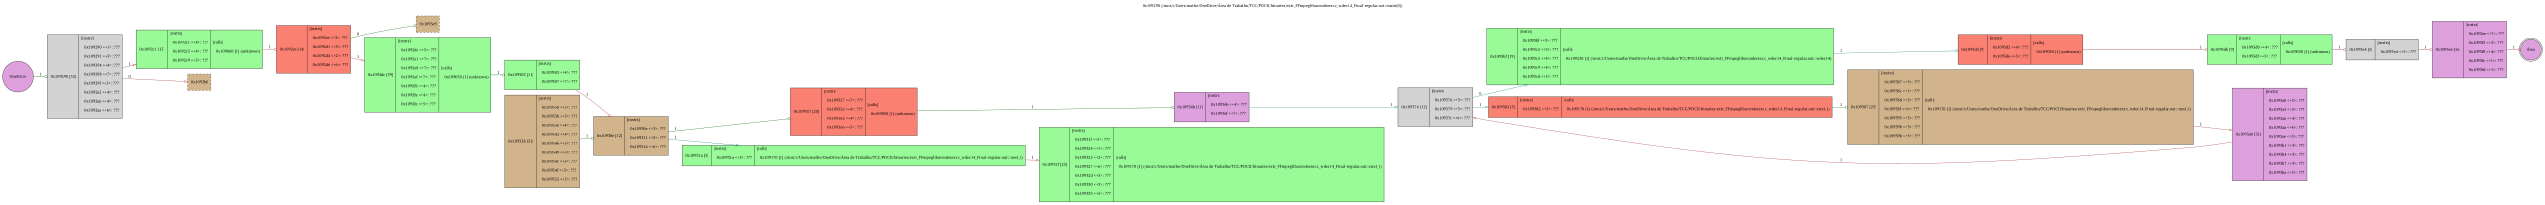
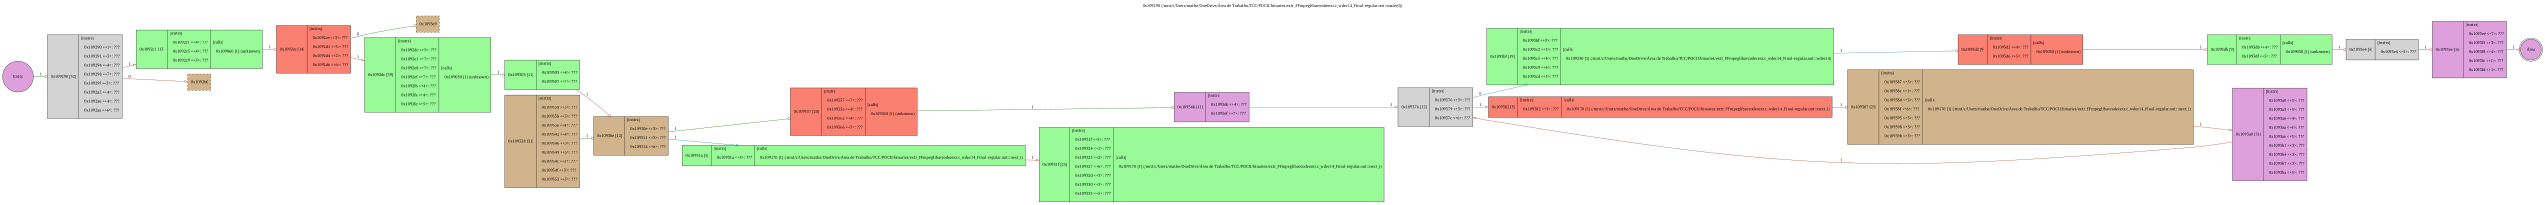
  digraph {
    fontname="PT Serif"
    label="0x109290 (/mnt/c/Users/mathe/OneDrive/Área de Trabalho/TCC/POCII/binaries/extr_FFmpeglibavcodecexr.c_wdec14_Final-regular.out::main(0))"
    labelloc=t
    rankdir=LR
    node [fillcolor=palegreen fontname="PT Serif" shape=record style=filled]
    edge [arrowhead=odot color=brown fontname="PT Serif"]
-   Entry [fillcolor=plum height=0.3 shape=circle width=0.3 label=OneDrive]
+   Entry [fillcolor=plum height=0.3 shape=circle width=0.3]
    n2 [fillcolor=lightgrey label="{\n     0x109290 [32]\l\n     | [instrs]\l\n     &nbsp;&nbsp;0x109290 \<+1\>: ???\l\n     &nbsp;&nbsp;0x109291 \<+3\>: ???\l\n     &nbsp;&nbsp;0x109294 \<+4\>: ???\l\n     &nbsp;&nbsp;0x109298 \<+7\>: ???\l\n     &nbsp;&nbsp;0x10929f \<+3\>: ???\l\n     &nbsp;&nbsp;0x1092a2 \<+4\>: ???\l\n     &nbsp;&nbsp;0x1092a6 \<+4\>: ???\l\n     &nbsp;&nbsp;0x1092aa \<+6\>: ???\l\n  }"]
    n3 [label="{\n     0x1092c1 [13]\l\n     | [instrs]\l\n     &nbsp;&nbsp;0x1092c1 \<+4\>: ???\l\n     &nbsp;&nbsp;0x1092c5 \<+4\>: ???\l\n     &nbsp;&nbsp;0x1092c9 \<+5\>: ???\l\n     | [calls]\l\n     &nbsp;&nbsp;0x109060 \{1\} (unknown)\l\n  }"]
    n4 [fillcolor=tan label="{\n     0x1092b0\l\n  }" style="dashed,filled"]
    n5 [fillcolor=salmon label="{\n     0x1092ce [14]\l\n     | [instrs]\l\n     &nbsp;&nbsp;0x1092ce \<+3\>: ???\l\n     &nbsp;&nbsp;0x1092d1 \<+3\>: ???\l\n     &nbsp;&nbsp;0x1092d4 \<+2\>: ???\l\n     &nbsp;&nbsp;0x1092d6 \<+6\>: ???\l\n  }"]
    n6 [fillcolor=tan label="{\n     0x1093e9\l\n  }" style="dashed,filled"]
    n7 [label="{\n     0x1092dc [39]\l\n     | [instrs]\l\n     &nbsp;&nbsp;0x1092dc \<+5\>: ???\l\n     &nbsp;&nbsp;0x1092e1 \<+7\>: ???\l\n     &nbsp;&nbsp;0x1092e8 \<+7\>: ???\l\n     &nbsp;&nbsp;0x1092ef \<+7\>: ???\l\n     &nbsp;&nbsp;0x1092f6 \<+4\>: ???\l\n     &nbsp;&nbsp;0x1092fa \<+4\>: ???\l\n     &nbsp;&nbsp;0x1092fe \<+5\>: ???\l\n     | [calls]\l\n     &nbsp;&nbsp;0x109050 \{1\} (unknown)\l\n  }"]
    n8 [label="{\n     0x109303 [11]\l\n     | [instrs]\l\n     &nbsp;&nbsp;0x109303 \<+4\>: ???\l\n     &nbsp;&nbsp;0x109307 \<+7\>: ???\l\n  }"]
    n9 [fillcolor=tan label="{\n     0x10930e [12]\l\n     | [instrs]\l\n     &nbsp;&nbsp;0x10930e \<+3\>: ???\l\n     &nbsp;&nbsp;0x109311 \<+3\>: ???\l\n     &nbsp;&nbsp;0x109314 \<+6\>: ???\l\n  }"]
    n10 [fillcolor=plum height=0.3 label="Área" peripheries=2 shape=circle width=0.3]
    n11 [fillcolor=salmon label="{\n     0x109357 [20]\l\n     | [instrs]\l\n     &nbsp;&nbsp;0x109357 \<+7\>: ???\l\n     &nbsp;&nbsp;0x10935e \<+4\>: ???\l\n     &nbsp;&nbsp;0x109362 \<+4\>: ???\l\n     &nbsp;&nbsp;0x109366 \<+5\>: ???\l\n     | [calls]\l\n     &nbsp;&nbsp;0x109050 \{1\} (unknown)\l\n  }"]
    n12 [label="{\n     0x10931a [5]\l\n     | [instrs]\l\n     &nbsp;&nbsp;0x10931a \<+5\>: ???\l\n     | [calls]\l\n     &nbsp;&nbsp;0x109170 \{1\} (/mnt/c/Users/mathe/OneDrive/Área de Trabalho/TCC/POCII/binaries/extr_FFmpeglibavcodecexr.c_wdec14_Final-regular.out::next_i)\l\n  }"]
    n13 [fillcolor=plum label="{\n     0x10936b [11]\l\n     | [instrs]\l\n     &nbsp;&nbsp;0x10936b \<+4\>: ???\l\n     &nbsp;&nbsp;0x10936f \<+7\>: ???\l\n  }"]
    n14 [label="{\n     0x10931f [25]\l\n     | [instrs]\l\n     &nbsp;&nbsp;0x10931f \<+5\>: ???\l\n     &nbsp;&nbsp;0x109324 \<+1\>: ???\l\n     &nbsp;&nbsp;0x109325 \<+2\>: ???\l\n     &nbsp;&nbsp;0x109327 \<+6\>: ???\l\n     &nbsp;&nbsp;0x10932d \<+3\>: ???\l\n     &nbsp;&nbsp;0x109330 \<+3\>: ???\l\n     &nbsp;&nbsp;0x109333 \<+5\>: ???\l\n     | [calls]\l\n     &nbsp;&nbsp;0x109170 \{1\} (/mnt/c/Users/mathe/OneDrive/Área de Trabalho/TCC/POCII/binaries/extr_FFmpeglibavcodecexr.c_wdec14_Final-regular.out::next_i)\l\n  }"]
    n15 [fillcolor=lightgrey label="{\n     0x109376 [12]\l\n     | [instrs]\l\n     &nbsp;&nbsp;0x109376 \<+3\>: ???\l\n     &nbsp;&nbsp;0x109379 \<+3\>: ???\l\n     &nbsp;&nbsp;0x10937c \<+6\>: ???\l\n  }"]
    n16 [fillcolor=tan label="{\n     0x109338 [31]\l\n     | [instrs]\l\n     &nbsp;&nbsp;0x109338 \<+3\>: ???\l\n     &nbsp;&nbsp;0x10933b \<+3\>: ???\l\n     &nbsp;&nbsp;0x10933e \<+4\>: ???\l\n     &nbsp;&nbsp;0x109342 \<+4\>: ???\l\n     &nbsp;&nbsp;0x109346 \<+3\>: ???\l\n     &nbsp;&nbsp;0x109349 \<+3\>: ???\l\n     &nbsp;&nbsp;0x10934c \<+3\>: ???\l\n     &nbsp;&nbsp;0x10934f \<+3\>: ???\l\n     &nbsp;&nbsp;0x109352 \<+5\>: ???\l\n  }"]
    n17 [label="{\n     0x1093bf [19]\l\n     | [instrs]\l\n     &nbsp;&nbsp;0x1093bf \<+3\>: ???\l\n     &nbsp;&nbsp;0x1093c2 \<+3\>: ???\l\n     &nbsp;&nbsp;0x1093c5 \<+4\>: ???\l\n     &nbsp;&nbsp;0x1093c9 \<+4\>: ???\l\n     &nbsp;&nbsp;0x1093cd \<+5\>: ???\l\n     | [calls]\l\n     &nbsp;&nbsp;0x109230 \{1\} (/mnt/c/Users/mathe/OneDrive/Área de Trabalho/TCC/POCII/binaries/extr_FFmpeglibavcodecexr.c_wdec14_Final-regular.out::wdec14)\l\n  }"]
    n18 [fillcolor=salmon label="{\n     0x109382 [5]\l\n     | [instrs]\l\n     &nbsp;&nbsp;0x109382 \<+5\>: ???\l\n     | [calls]\l\n     &nbsp;&nbsp;0x109170 \{1\} (/mnt/c/Users/mathe/OneDrive/Área de Trabalho/TCC/POCII/binaries/extr_FFmpeglibavcodecexr.c_wdec14_Final-regular.out::next_i)\l\n  }"]
    n19 [fillcolor=salmon label="{\n     0x1093d2 [9]\l\n     | [instrs]\l\n     &nbsp;&nbsp;0x1093d2 \<+4\>: ???\l\n     &nbsp;&nbsp;0x1093d6 \<+5\>: ???\l\n     | [calls]\l\n     &nbsp;&nbsp;0x109030 \{1\} (unknown)\l\n  }"]
    n20 [fillcolor=tan label="{\n     0x109387 [25]\l\n     | [instrs]\l\n     &nbsp;&nbsp;0x109387 \<+5\>: ???\l\n     &nbsp;&nbsp;0x10938c \<+1\>: ???\l\n     &nbsp;&nbsp;0x10938d \<+2\>: ???\l\n     &nbsp;&nbsp;0x10938f \<+6\>: ???\l\n     &nbsp;&nbsp;0x109395 \<+3\>: ???\l\n     &nbsp;&nbsp;0x109398 \<+3\>: ???\l\n     &nbsp;&nbsp;0x10939b \<+5\>: ???\l\n     | [calls]\l\n     &nbsp;&nbsp;0x109170 \{1\} (/mnt/c/Users/mathe/OneDrive/Área de Trabalho/TCC/POCII/binaries/extr_FFmpeglibavcodecexr.c_wdec14_Final-regular.out::next_i)\l\n  }"]
    n21 [label="{\n     0x1093db [9]\l\n     | [instrs]\l\n     &nbsp;&nbsp;0x1093db \<+4\>: ???\l\n     &nbsp;&nbsp;0x1093df \<+5\>: ???\l\n     | [calls]\l\n     &nbsp;&nbsp;0x109030 \{1\} (unknown)\l\n  }"]
    n22 [fillcolor=plum label="{\n     0x1093a0 [31]\l\n     | [instrs]\l\n     &nbsp;&nbsp;0x1093a0 \<+3\>: ???\l\n     &nbsp;&nbsp;0x1093a3 \<+3\>: ???\l\n     &nbsp;&nbsp;0x1093a6 \<+4\>: ???\l\n     &nbsp;&nbsp;0x1093aa \<+4\>: ???\l\n     &nbsp;&nbsp;0x1093ae \<+3\>: ???\l\n     &nbsp;&nbsp;0x1093b1 \<+3\>: ???\l\n     &nbsp;&nbsp;0x1093b4 \<+3\>: ???\l\n     &nbsp;&nbsp;0x1093b7 \<+3\>: ???\l\n     &nbsp;&nbsp;0x1093ba \<+5\>: ???\l\n  }"]
    n23 [fillcolor=lightgrey label="{\n     0x1093e4 [5]\l\n     | [instrs]\l\n     &nbsp;&nbsp;0x1093e4 \<+5\>: ???\l\n  }"]
    n24 [fillcolor=plum label="{\n     0x1093ee [16]\l\n     | [instrs]\l\n     &nbsp;&nbsp;0x1093ee \<+7\>: ???\l\n     &nbsp;&nbsp;0x1093f5 \<+3\>: ???\l\n     &nbsp;&nbsp;0x1093f8 \<+4\>: ???\l\n     &nbsp;&nbsp;0x1093fc \<+1\>: ???\l\n     &nbsp;&nbsp;0x1093fd \<+1\>: ???\l\n  }"]
    Entry -> n2 [color=darkgreen label=" 1"]
    n2 -> n3 [arrowhead=onormal label=" 1"]
    n2 -> n4 [arrowhead=onormal label=" 0"]
    n3 -> n5 [label=" 1"]
    n5 -> n6 [color=darkgreen label=" 0"]
    n5 -> n7 [arrowhead=onormal label=" 1"]
    n7 -> n8 [color=darkgreen label=" 1"]
    n8 -> n9 [label=" 1"]
    n9 -> n11 [color=darkgreen label=" 1"]
    n9 -> n12 [arrowhead=onormal color=teal label=" 1"]
    n11 -> n13 [color=darkgreen label=" 1"]
    n12 -> n14 [arrowhead=onormal label=" 1"]
    n13 -> n15 [arrowhead=onormal color=teal label=" 1"]
    n15 -> n17 [color=teal label=" 6"]
    n15 -> n18 [arrowhead=onormal color=teal label=" 1"]
    n16 -> n9 [color=darkgreen label=" 1"]
    n17 -> n19 [color=teal label=" 1"]
    n18 -> n20 [color=darkgreen label=" 1"]
    n19 -> n21 [label=" 1"]
    n20 -> n22 [arrowhead=onormal label=" 1"]
    n21 -> n23 [label=" 1"]
    n22 -> n15 [arrowhead=onormal label=" 1"]
    n23 -> n24 [label=" 1"]
    n24 -> n10 [label=" 1"]
  }
